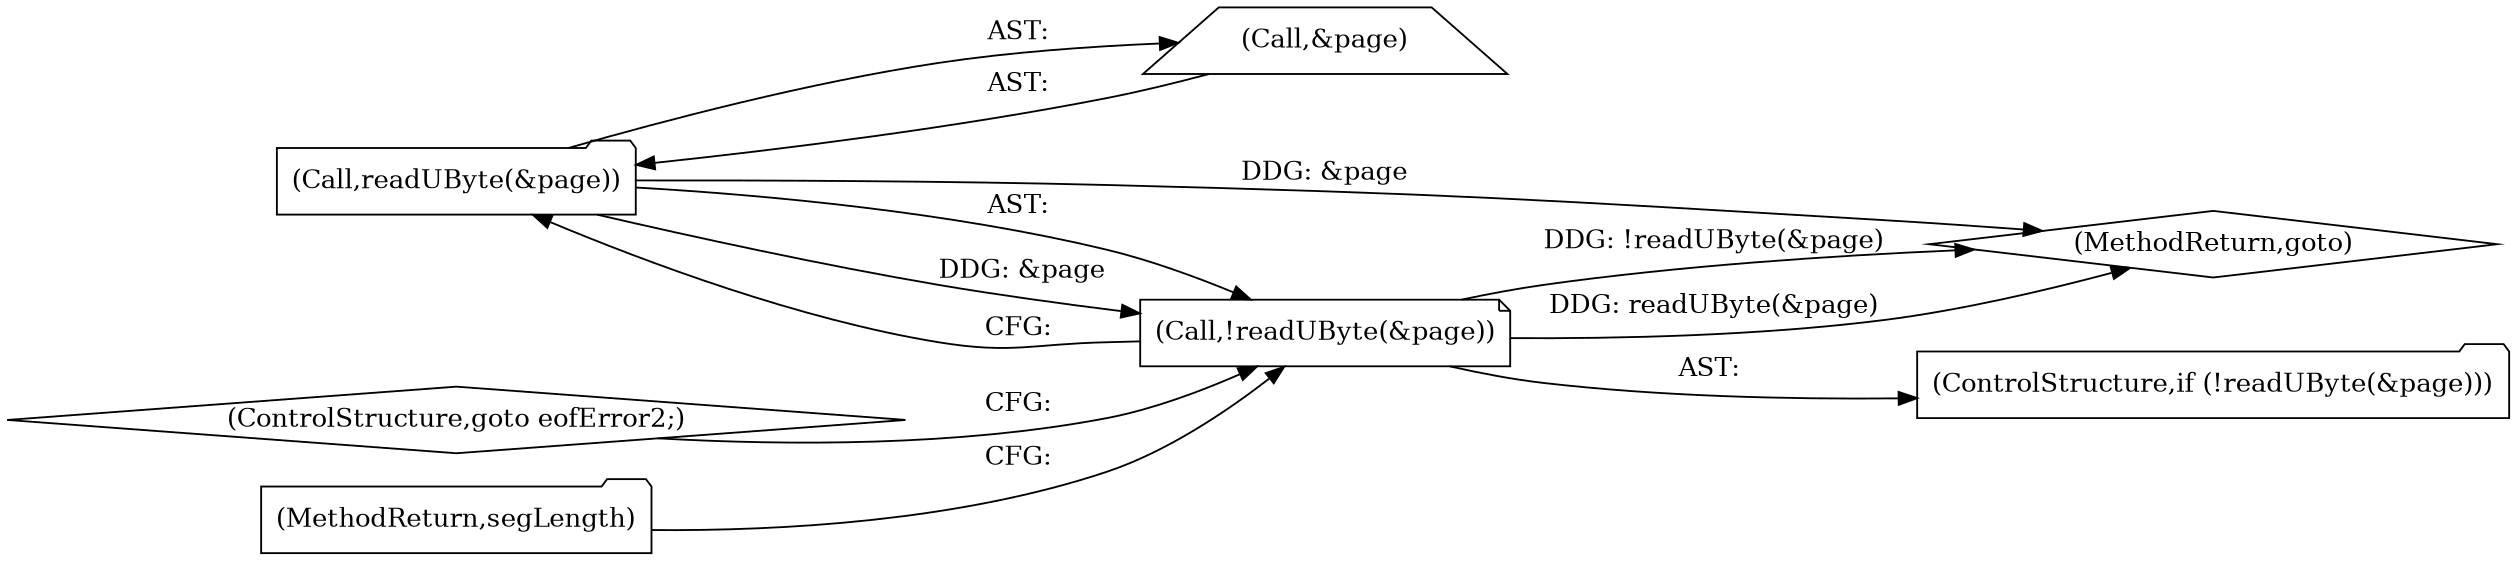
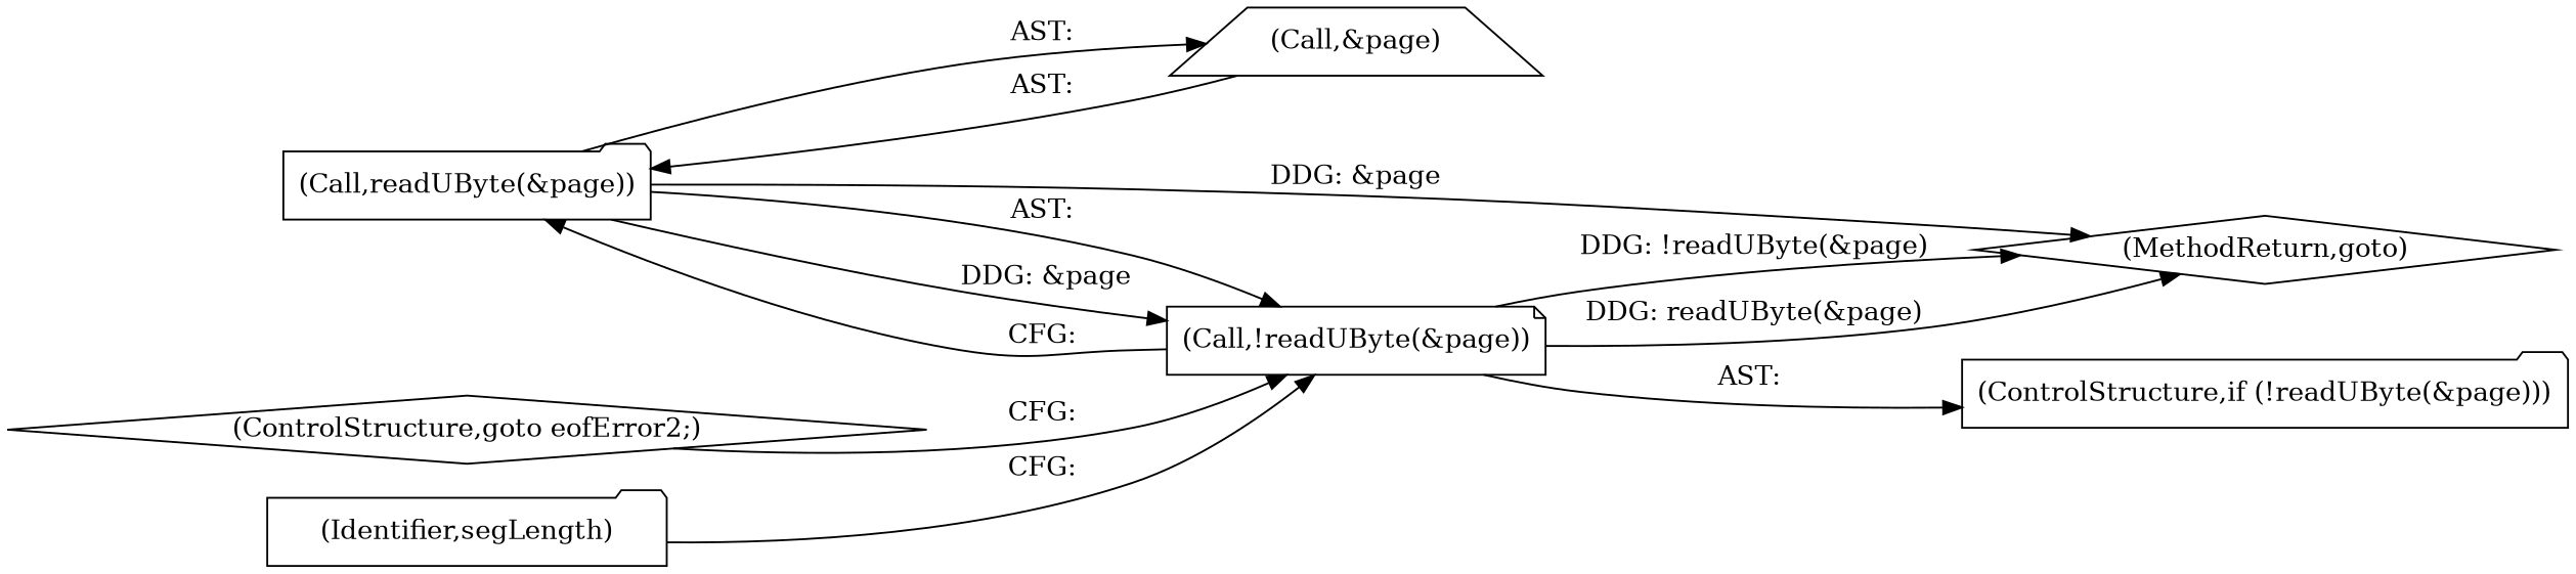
  digraph {
    rankdir=LR
    node [shape=folder]
    n1 [label="(Call,readUByte(&page))"]
    n2 [label="(Call,!readUByte(&page))" shape=note]
    n3 [label="(MethodReturn,goto)" shape=diamond]
    n4 [label="(Call,&page)" shape=trapezium]
    n5 [label="(ControlStructure,if (!readUByte(&page)))"]
    n6 [label="(ControlStructure,goto eofError2;)" shape=diamond]
-   n7 [label="(MethodReturn,segLength)"]
+   n7 [label="(Identifier,segLength)"]
    n1 -> n2 [label="AST: "]
    n1 -> n2 [label="DDG: &page"]
    n1 -> n3 [label="DDG: &page"]
    n1 -> n4 [label="AST: "]
    n2 -> n1 [label="CFG: "]
    n2 -> n3 [label="DDG: !readUByte(&page)"]
    n2 -> n3 [label="DDG: readUByte(&page)"]
    n2 -> n5 [label="AST: "]
    n4 -> n1 [label="AST: "]
    n6 -> n2 [label="CFG: "]
    n7 -> n2 [label="CFG: "]
  }
